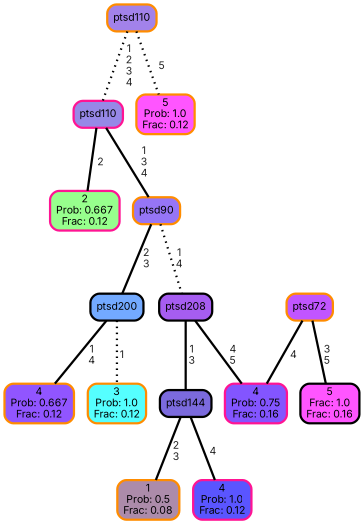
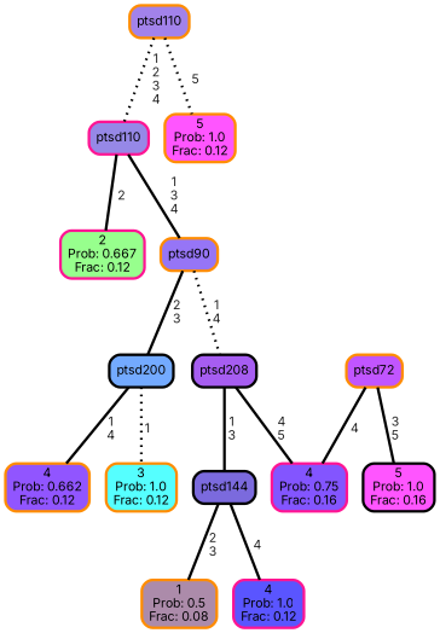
  graph {
    fontname=Inter
    ranksep="0 equally"
    splines=straight
    node [color=darkorange fillcolor="#ff55ff" fontcolor=black fontname=Inter penwidth=3 shape=box style="filled, rounded"]
    edge [color=black fontcolor=grey14 fontname=Inter fontweight=bold penwidth=3 style=bold]
    n1 [color=deeppink fillcolor="#97ff8d" label="2\nProb: 0.667\nFrac: 0.12"]
    n2 [color=deeppink fillcolor="#9688e7" label=ptsd110]
    n3 [fillcolor="#9675f6" label=ptsd90]
    n4 [color=black fillcolor="#73aaff" label=ptsd200]
    n5 [color=black fillcolor="#a65df1" label=ptsd208]
-   n6 [fillcolor="#9155ff" label="4\nProb: 0.667\nFrac: 0.12"]
+   n6 [fillcolor="#9155ff" label="4\nProb: 0.662\nFrac: 0.12"]
    n7 [fillcolor="#55ffff" label="3\nProb: 1.0\nFrac: 0.12"]
    n8 [color=black fillcolor="#7b6add" label=ptsd144]
    n9 [color=deeppink fillcolor="#8355ff" label="4\nProb: 0.75\nFrac: 0.16"]
    n10 [fillcolor="#ac8baa" label="1\nProb: 0.5\nFrac: 0.08"]
    n11 [color=deeppink fillcolor="#5a55ff" label="4\nProb: 1.0\nFrac: 0.12"]
    n12 [fillcolor="#c155ff" label=ptsd72]
-   n13 [color=black label="5\nFrac: 1.0\nFrac: 0.16"]
+   n13 [color=black label="5\nProb: 1.0\nFrac: 0.16"]
    n14 [fillcolor="#a282ea" label=ptsd110]
    n15 [label="5\nProb: 1.0\nFrac: 0.12"]
    subgraph sub_1 {
      rank=same
    }
    n2 -- n1 [label=" 2"]
    n2 -- n3 [label=" 1\n 3\n 4"]
    n3 -- n4 [label=" 2\n 3"]
    n3 -- n5 [label=" 1\n 4" style=dotted]
    n4 -- n6 [label=" 1\n 4"]
    n4 -- n7 [label=" 1" style=dotted]
    n5 -- n8 [label=" 1\n 3"]
    n5 -- n9 [label=" 4\n 5"]
    n8 -- n10 [label=" 2\n 3"]
    n8 -- n11 [label=" 4"]
    n12 -- n9 [label=" 4"]
    n12 -- n13 [label=" 3\n 5"]
    n14 -- n2 [label=" 1\n 2\n 3\n 4" style=dotted]
    n14 -- n15 [label=" 5" style=dotted]
  }
